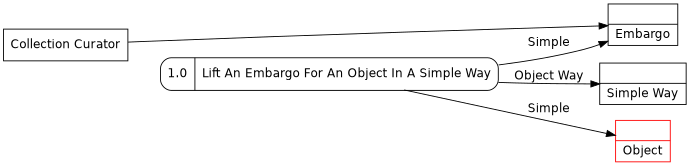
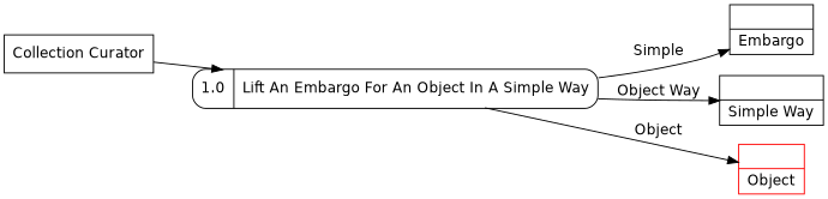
  digraph {
    fontname="DejaVu Sans"
    rankdir=LR
    node [fontname="DejaVu Sans" shape=record]
    edge [fontname="DejaVu Sans"]
    n1 [label="<f0>  |<f1> Embargo "]
    n2 [label="<f0>  |<f1> Simple Way "]
    n3 [color=red label="<f0>  |<f1> Object "]
    n4 [label="Collection Curator" shape=box]
    n5 [label="{<f0> 1.0|<f1> Lift An Embargo For An Object In A Simple Way }" shape=Mrecord]
-   n4 -> n1
+   n4 -> n5
    n5 -> n1 [label=Simple]
    n5 -> n2 [label="Object Way"]
-   n5 -> n3 [label=Simple]
+   n5 -> n3 [label=Object]
  }
